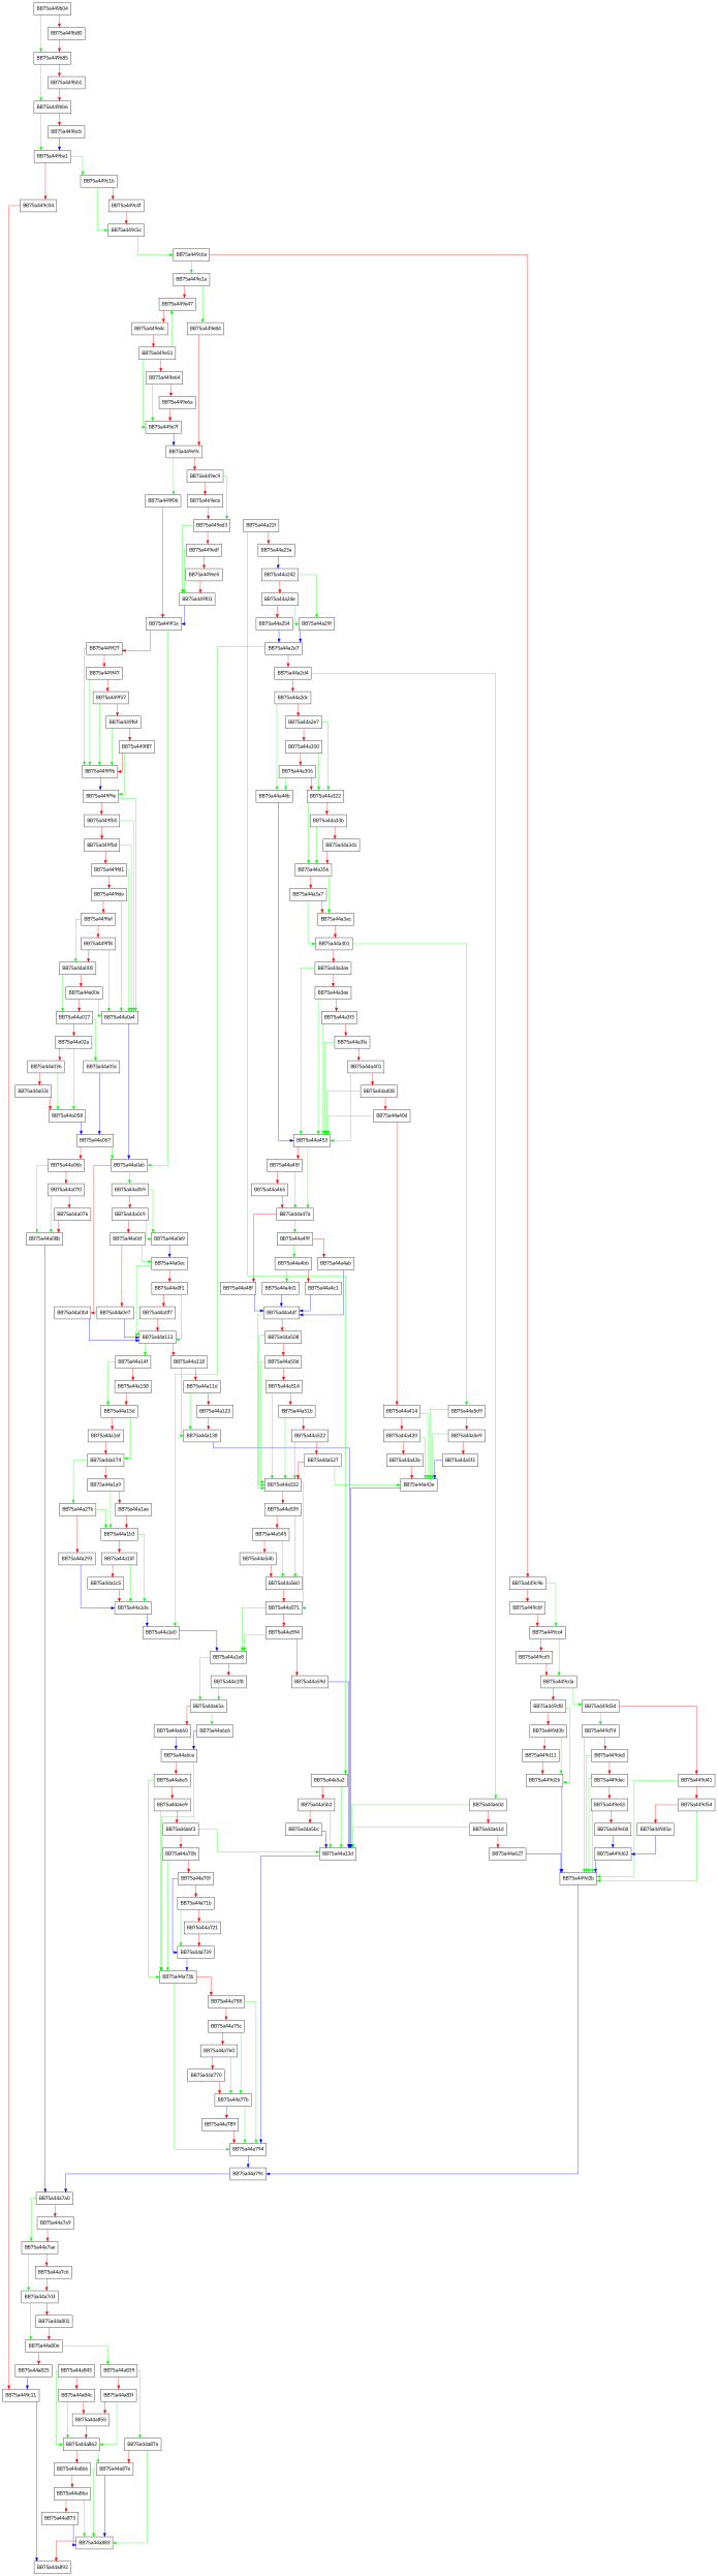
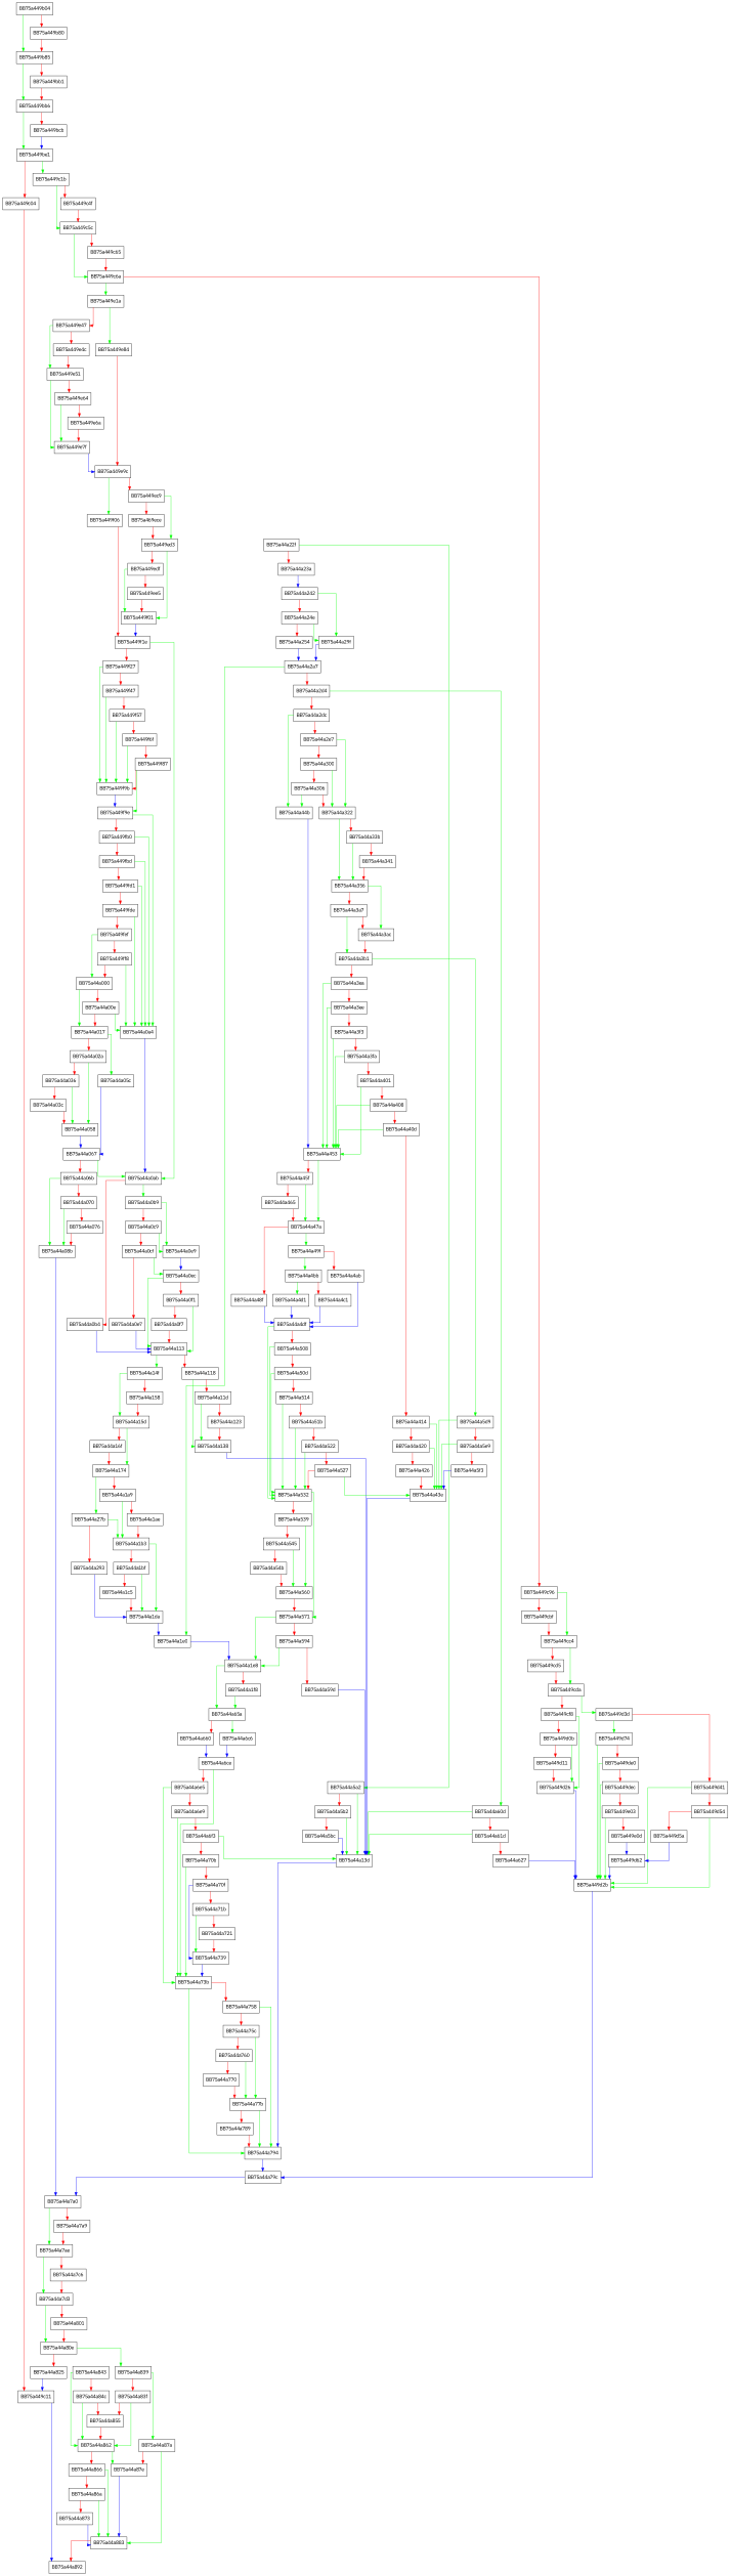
  digraph {
    fontname="IBM Plex Sans"
    splines=ortho
    node [fontname="IBM Plex Sans" shape=box]
    edge [color=red fontname="IBM Plex Sans"]
    BB75a449b04
    BB75a449b85
    BB75a449b80
    BB75a449bb6
    BB75a449bb1
    BB75a449be1
    BB75a449bcb
    BB75a449c1b
    BB75a449c04
    BB75a449c5c
    BB75a449c4f
    BB75a449c11
    BB75a449c6a
+   BB75a449c65
    BB75a44a892
    BB75a449e1a
    BB75a449c96
    BB75a449e84
    BB75a449e47
    BB75a449cc4
    BB75a449cbf
    BB75a449e9c
    BB75a449e51
    BB75a449e4c
    BB75a449cda
    BB75a449cd5
    BB75a449d3d
    BB75a449cf8
    BB75a449d74
    BB75a449d41
    BB75a449d26
    BB75a449d0b
    BB75a449d2b
    BB75a449de0
    BB75a449d54
    BB75a449d11
    BB75a44a79c
    BB75a44a7a0
    BB75a44a7ae
    BB75a44a7a9
    BB75a449dec
    BB75a449d5a
    BB75a449d62
    BB75a449e03
    BB75a449e0d
    BB75a449f06
    BB75a449ec9
    BB75a449e7f
    BB75a449e64
    BB75a449e6a
    BB75a449f1e
    BB75a449ed3
    n53 [label=BB75a469ece]
    BB75a44a0ab
    BB75a449f27
    BB75a449f01
    BB75a449edf
    BB75a449ee5
    BB75a44a0b9
    BB75a44a0b4
    BB75a449f9b
    BB75a449f47
    BB75a44a0e9
    BB75a44a0c9
    BB75a44a113
    BB75a449f9e
    BB75a449f57
    BB75a44a0a4
    BB75a449fb0
    BB75a449f6f
    BB75a449f87
    BB75a449fbd
    BB75a449fd1
    BB75a449fde
    BB75a449fef
    BB75a44a000
    BB75a449ff8
    BB75a44a017
    BB75a44a00e
    BB75a44a05c
    BB75a44a02a
    BB75a44a067
    BB75a44a058
    BB75a44a036
    BB75a44a06b
    BB75a44a03c
    BB75a44a08b
    BB75a44a070
    BB75a44a076
    BB75a44a7d3
    BB75a44a7c6
    BB75a44a0ec
    BB75a44a0cf
    BB75a44a14f
    BB75a44a118
    BB75a44a15d
    BB75a44a158
    BB75a44a138
    BB75a44a11d
    BB75a44a0f1
    BB75a44a0e7
    BB75a44a0f7
    BB75a44a174
    BB75a44a16f
    BB75a44a13d
    BB75a44a123
    BB75a44a794
    BB75a44a27b
    BB75a44a1a9
    BB75a44a1b3
    BB75a44a293
    BB75a44a1ae
    BB75a44a1da
    BB75a44a1bf
    BB75a44a1e0
    BB75a44a1c5
    BB75a44a1e8
    BB75a44a65a
    BB75a44a1f8
    BB75a44a6c6
    BB75a44a660
    BB75a44a6ce
    BB75a44a242
    BB75a44a29f
    BB75a44a24e
    BB75a44a22f
    BB75a44a5a2
    BB75a44a23a
    BB75a44a2a7
    BB75a44a254
    BB75a44a5b2
    BB75a44a5bc
    BB75a44a2d4
    BB75a44a60d
    BB75a44a2dc
    BB75a44a61d
    BB75a44a44b
    BB75a44a2e7
    BB75a44a627
    BB75a44a453
    BB75a44a322
    BB75a44a300
    BB75a44a47a
    BB75a44a45f
    BB75a44a356
    BB75a44a33b
    BB75a44a306
    BB75a44a3ac
    BB75a44a3a7
    BB75a44a341
    BB75a44a3b1
    BB75a44a5d9
    BB75a44a3ea
    BB75a44a43e
    BB75a44a5e9
    BB75a44a3ee
    BB75a44a5f3
    BB75a44a3f3
    BB75a44a49f
    BB75a44a48f
    BB75a44a465
    BB75a44a3fa
    BB75a44a401
    BB75a44a408
    BB75a44a40d
    BB75a44a414
    BB75a44a420
    BB75a44a426
    BB75a44a4bb
    BB75a44a4ab
    BB75a44a4df
    BB75a44a4d1
    BB75a44a4c1
    BB75a44a532
    BB75a44a508
    BB75a44a571
    BB75a44a539
    BB75a44a50d
    BB75a44a594
    BB75a44a560
    BB75a44a545
    BB75a44a514
    BB75a44a51b
    BB75a44a522
    BB75a44a527
    BB75a44a59d
    BB75a44a54b
    BB75a44a73b
    BB75a44a6e5
    BB75a44a758
    BB75a44a6e9
    BB75a44a75c
    BB75a44a6f3
    BB75a44a70b
    BB75a44a70f
    BB75a44a739
    BB75a44a71b
    BB75a44a721
    BB75a44a77b
    BB75a44a760
    BB75a44a789
    BB75a44a770
    BB75a44a80e
    BB75a44a801
    BB75a44a839
    BB75a44a825
    BB75a44a87a
    BB75a44a83f
    BB75a44a87e
    BB75a44a883
    BB75a44a862
    BB75a44a855
    BB75a44a866
    BB75a44a843
    BB75a44a84c
    BB75a44a86a
    BB75a44a873
    BB75a449b04 -> BB75a449b85 [color=green]
    BB75a449b04 -> BB75a449b80
    BB75a449b85 -> BB75a449bb6 [color=green]
    BB75a449b85 -> BB75a449bb1
    BB75a449b80 -> BB75a449b85
    BB75a449bb6 -> BB75a449be1 [color=green]
    BB75a449bb6 -> BB75a449bcb
    BB75a449bb1 -> BB75a449bb6
    BB75a449be1 -> BB75a449c1b [color=green]
    BB75a449be1 -> BB75a449c04
    BB75a449bcb -> BB75a449be1 [color=blue]
    BB75a449c1b -> BB75a449c5c [color=green]
    BB75a449c1b -> BB75a449c4f
    BB75a449c04 -> BB75a449c11
    BB75a449c5c -> BB75a449c6a [color=green]
+   BB75a449c5c -> BB75a449c65
    BB75a449c4f -> BB75a449c5c
    BB75a449c11 -> BB75a44a892 [color=blue]
    BB75a449c6a -> BB75a449e1a [color=green]
    BB75a449c6a -> BB75a449c96
+   BB75a449c65 -> BB75a449c6a
    BB75a449e1a -> BB75a449e84 [color=green]
    BB75a449e1a -> BB75a449e47
    BB75a449c96 -> BB75a449cc4 [color=green]
    BB75a449c96 -> BB75a449cbf
    BB75a449e84 -> BB75a449e9c
-   BB75a449e51 -> BB75a449e47 [color=green]
+   BB75a449e47 -> BB75a449e51 [color=green]
    BB75a449e47 -> BB75a449e4c
    BB75a449cc4 -> BB75a449cda [color=green]
    BB75a449cc4 -> BB75a449cd5
    BB75a449cbf -> BB75a449cc4
    BB75a449e9c -> BB75a449f06 [color=green]
    BB75a449e9c -> BB75a449ec9
    BB75a449e51 -> BB75a449e7f [color=green]
    BB75a449e51 -> BB75a449e64
    BB75a449e4c -> BB75a449e51
    BB75a449cda -> BB75a449d3d [color=green]
    BB75a449cda -> BB75a449cf8
    BB75a449cd5 -> BB75a449cda
    BB75a449d3d -> BB75a449d74 [color=green]
    BB75a449d3d -> BB75a449d41
    BB75a449cf8 -> BB75a449d26 [color=green]
    BB75a449cf8 -> BB75a449d0b
    BB75a449d74 -> BB75a449d2b [color=green]
    BB75a449d74 -> BB75a449de0
    BB75a449d41 -> BB75a449d2b [color=green]
    BB75a449d41 -> BB75a449d54
    BB75a449d26 -> BB75a449d2b [color=blue]
    BB75a449d0b -> BB75a449d26 [color=green]
    BB75a449d0b -> BB75a449d11
    BB75a449d2b -> BB75a44a79c [color=blue]
    BB75a449de0 -> BB75a449d2b [color=green]
    BB75a449de0 -> BB75a449dec
    BB75a449d54 -> BB75a449d2b [color=green]
    BB75a449d54 -> BB75a449d5a
    BB75a449d11 -> BB75a449d26
    BB75a44a79c -> BB75a44a7a0 [color=blue]
    BB75a44a7a0 -> BB75a44a7ae [color=green]
    BB75a44a7a0 -> BB75a44a7a9
    BB75a44a7ae -> BB75a44a7d3 [color=green]
    BB75a44a7ae -> BB75a44a7c6
    BB75a44a7a9 -> BB75a44a7ae
    BB75a449dec -> BB75a449d2b [color=green]
    BB75a449dec -> BB75a449e03
    BB75a449d5a -> BB75a449d62 [color=blue]
    BB75a449d62 -> BB75a449d2b [color=blue]
    BB75a449e03 -> BB75a449d2b [color=green]
    BB75a449e03 -> BB75a449e0d
    BB75a449e0d -> BB75a449d62 [color=blue]
    BB75a449f06 -> BB75a449f1e
    BB75a449ec9 -> BB75a449ed3 [color=green]
    BB75a449ec9 -> n53
    BB75a449e7f -> BB75a449e9c [color=blue]
    BB75a449e64 -> BB75a449e7f [color=green]
    BB75a449e64 -> BB75a449e6a
    BB75a449e6a -> BB75a449e7f
    BB75a449f1e -> BB75a44a0ab [color=green]
    BB75a449f1e -> BB75a449f27
    BB75a449ed3 -> BB75a449f01 [color=green]
    BB75a449ed3 -> BB75a449edf
    n53 -> BB75a449ed3
    BB75a44a0ab -> BB75a44a0b9 [color=green]
    BB75a44a0ab -> BB75a44a0b4
    BB75a449f27 -> BB75a449f9b [color=green]
    BB75a449f27 -> BB75a449f47
    BB75a449f01 -> BB75a449f1e [color=blue]
    BB75a449edf -> BB75a449f01 [color=green]
    BB75a449edf -> BB75a449ee5
    BB75a449ee5 -> BB75a449f01
    BB75a44a0b9 -> BB75a44a0e9 [color=green]
    BB75a44a0b9 -> BB75a44a0c9
    BB75a44a0b4 -> BB75a44a113 [color=blue]
    BB75a449f9b -> BB75a449f9e [color=blue]
    BB75a449f47 -> BB75a449f9b [color=green]
    BB75a449f47 -> BB75a449f57
    BB75a44a0e9 -> BB75a44a0ec [color=blue]
    BB75a44a0c9 -> BB75a44a0e9 [color=green]
    BB75a44a0c9 -> BB75a44a0cf
    BB75a44a113 -> BB75a44a14f [color=green]
    BB75a44a113 -> BB75a44a118
    BB75a449f9e -> BB75a44a0a4 [color=green]
    BB75a449f9e -> BB75a449fb0
    BB75a449f57 -> BB75a449f9b [color=green]
    BB75a449f57 -> BB75a449f6f
    BB75a44a0a4 -> BB75a44a0ab [color=blue]
    BB75a449fb0 -> BB75a44a0a4 [color=green]
    BB75a449fb0 -> BB75a449fbd
    BB75a449f6f -> BB75a449f9b [color=green]
    BB75a449f6f -> BB75a449f87
    BB75a449f87 -> BB75a449f9b
    BB75a449f87 -> BB75a449f9e [color=green]
    BB75a449fbd -> BB75a44a0a4 [color=green]
    BB75a449fbd -> BB75a449fd1
    BB75a449fd1 -> BB75a44a0a4 [color=green]
    BB75a449fd1 -> BB75a449fde
    BB75a449fde -> BB75a44a0a4 [color=green]
    BB75a449fde -> BB75a449fef
    BB75a449fef -> BB75a44a000 [color=green]
    BB75a449fef -> BB75a449ff8
    BB75a44a000 -> BB75a44a017 [color=green]
    BB75a44a000 -> BB75a44a00e
    BB75a449ff8 -> BB75a44a0a4 [color=green]
    BB75a449ff8 -> BB75a44a000
    BB75a44a017 -> BB75a44a05c [color=green]
    BB75a44a017 -> BB75a44a02a
    BB75a44a00e -> BB75a44a0a4 [color=green]
    BB75a44a00e -> BB75a44a017
    BB75a44a05c -> BB75a44a067 [color=blue]
    BB75a44a02a -> BB75a44a058 [color=green]
    BB75a44a02a -> BB75a44a036
    BB75a44a067 -> BB75a44a0ab [color=green]
    BB75a44a067 -> BB75a44a06b
    BB75a44a058 -> BB75a44a067 [color=blue]
    BB75a44a036 -> BB75a44a058 [color=green]
    BB75a44a036 -> BB75a44a03c
    BB75a44a06b -> BB75a44a08b [color=green]
    BB75a44a06b -> BB75a44a070
    BB75a44a03c -> BB75a44a058
    BB75a44a08b -> BB75a44a7a0 [color=blue]
    BB75a44a070 -> BB75a44a08b [color=green]
    BB75a44a070 -> BB75a44a076
    BB75a44a076 -> BB75a44a08b
    BB75a44a7d3 -> BB75a44a80e [color=green]
    BB75a44a7d3 -> BB75a44a801
    BB75a44a7c6 -> BB75a44a7d3
    BB75a44a0ec -> BB75a44a113 [color=green]
    BB75a44a0ec -> BB75a44a0f1
    BB75a44a0cf -> BB75a44a0ec [color=green]
    BB75a44a0cf -> BB75a44a0e7
    BB75a44a14f -> BB75a44a15d [color=green]
    BB75a44a14f -> BB75a44a158
    BB75a44a118 -> BB75a44a138 [color=green]
    BB75a44a118 -> BB75a44a11d
    BB75a44a15d -> BB75a44a174 [color=green]
    BB75a44a15d -> BB75a44a16f
    BB75a44a158 -> BB75a44a15d
    BB75a44a138 -> BB75a44a13d [color=blue]
    BB75a44a11d -> BB75a44a138 [color=green]
    BB75a44a11d -> BB75a44a123
    BB75a44a0f1 -> BB75a44a113 [color=green]
    BB75a44a0f1 -> BB75a44a0f7
    BB75a44a0e7 -> BB75a44a113 [color=blue]
    BB75a44a0f7 -> BB75a44a113
    BB75a44a174 -> BB75a44a27b [color=green]
    BB75a44a174 -> BB75a44a1a9
    BB75a44a16f -> BB75a44a174
    BB75a44a13d -> BB75a44a794 [color=blue]
    BB75a44a123 -> BB75a44a138
    BB75a44a794 -> BB75a44a79c [color=blue]
    BB75a44a27b -> BB75a44a1b3 [color=green]
    BB75a44a27b -> BB75a44a293
    BB75a44a1a9 -> BB75a44a1b3 [color=green]
    BB75a44a1a9 -> BB75a44a1ae
    BB75a44a1b3 -> BB75a44a1da [color=green]
    BB75a44a1b3 -> BB75a44a1bf
    BB75a44a293 -> BB75a44a1da [color=blue]
    BB75a44a1ae -> BB75a44a1b3
    BB75a44a1da -> BB75a44a1e0 [color=blue]
    BB75a44a1bf -> BB75a44a1da [color=green]
    BB75a44a1bf -> BB75a44a1c5
    BB75a44a1e0 -> BB75a44a1e8 [color=blue]
    BB75a44a1c5 -> BB75a44a1da
    BB75a44a1e8 -> BB75a44a65a [color=green]
    BB75a44a1e8 -> BB75a44a1f8
    BB75a44a65a -> BB75a44a6c6 [color=green]
    BB75a44a65a -> BB75a44a660
    BB75a44a1f8 -> BB75a44a65a [color=green]
    BB75a44a6c6 -> BB75a44a6ce [color=blue]
    BB75a44a660 -> BB75a44a6ce [color=blue]
    BB75a44a6ce -> BB75a44a73b [color=green]
    BB75a44a6ce -> BB75a44a6e5
    BB75a44a242 -> BB75a44a29f [color=green]
    BB75a44a242 -> BB75a44a24e
    BB75a44a29f -> BB75a44a2a7 [color=blue]
    BB75a44a24e -> BB75a44a29f [color=green]
    BB75a44a24e -> BB75a44a254
    BB75a44a22f -> BB75a44a5a2 [color=green]
    BB75a44a22f -> BB75a44a23a
    BB75a44a5a2 -> BB75a44a13d [color=green]
    BB75a44a5a2 -> BB75a44a5b2
    BB75a44a23a -> BB75a44a242 [color=blue]
    BB75a44a2a7 -> BB75a44a1e0 [color=green]
    BB75a44a2a7 -> BB75a44a2d4
    BB75a44a254 -> BB75a44a2a7 [color=blue]
    BB75a44a5b2 -> BB75a44a13d [color=green]
    BB75a44a5b2 -> BB75a44a5bc
    BB75a44a5bc -> BB75a44a13d [color=blue]
    BB75a44a2d4 -> BB75a44a60d [color=green]
    BB75a44a2d4 -> BB75a44a2dc
    BB75a44a60d -> BB75a44a13d [color=green]
    BB75a44a60d -> BB75a44a61d
    BB75a44a2dc -> BB75a44a44b [color=green]
    BB75a44a2dc -> BB75a44a2e7
    BB75a44a61d -> BB75a44a13d [color=green]
    BB75a44a61d -> BB75a44a627
    BB75a44a44b -> BB75a44a453 [color=blue]
    BB75a44a2e7 -> BB75a44a322 [color=green]
    BB75a44a2e7 -> BB75a44a300
    BB75a44a627 -> BB75a449d2b [color=blue]
    BB75a44a453 -> BB75a44a47a [color=green]
    BB75a44a453 -> BB75a44a45f
    BB75a44a322 -> BB75a44a356 [color=green]
    BB75a44a322 -> BB75a44a33b
    BB75a44a300 -> BB75a44a322 [color=green]
    BB75a44a300 -> BB75a44a306
    BB75a44a47a -> BB75a44a49f [color=green]
    BB75a44a47a -> BB75a44a48f
    BB75a44a45f -> BB75a44a47a [color=green]
    BB75a44a45f -> BB75a44a465
    BB75a44a356 -> BB75a44a3ac [color=green]
    BB75a44a356 -> BB75a44a3a7
    BB75a44a33b -> BB75a44a356 [color=green]
    BB75a44a33b -> BB75a44a341
    BB75a44a306 -> BB75a44a44b [color=green]
    BB75a44a306 -> BB75a44a322
    BB75a44a3ac -> BB75a44a3b1
    BB75a44a3a7 -> BB75a44a3ac
    BB75a44a3a7 -> BB75a44a3b1 [color=green]
    BB75a44a341 -> BB75a44a356
    BB75a44a3b1 -> BB75a44a5d9 [color=green]
    BB75a44a3b1 -> BB75a44a3ea
    BB75a44a5d9 -> BB75a44a43e [color=green]
    BB75a44a5d9 -> BB75a44a5e9
    BB75a44a3ea -> BB75a44a453 [color=green]
    BB75a44a3ea -> BB75a44a3ee
    BB75a44a43e -> BB75a44a13d [color=blue]
    BB75a44a5e9 -> BB75a44a43e [color=green]
    BB75a44a5e9 -> BB75a44a5f3
    BB75a44a3ee -> BB75a44a453 [color=green]
    BB75a44a3ee -> BB75a44a3f3
    BB75a44a5f3 -> BB75a44a43e [color=blue]
    BB75a44a3f3 -> BB75a44a453 [color=green]
    BB75a44a3f3 -> BB75a44a3fa
    BB75a44a49f -> BB75a44a4bb [color=green]
    BB75a44a49f -> BB75a44a4ab
    BB75a44a48f -> BB75a44a4df [color=blue]
    BB75a44a465 -> BB75a44a47a
    BB75a44a3fa -> BB75a44a453 [color=green]
    BB75a44a3fa -> BB75a44a401
    BB75a44a401 -> BB75a44a453 [color=green]
    BB75a44a401 -> BB75a44a408
    BB75a44a408 -> BB75a44a453 [color=green]
    BB75a44a408 -> BB75a44a40d
    BB75a44a40d -> BB75a44a453 [color=green]
    BB75a44a40d -> BB75a44a414
    BB75a44a414 -> BB75a44a43e [color=green]
    BB75a44a414 -> BB75a44a420
    BB75a44a420 -> BB75a44a43e [color=green]
    BB75a44a420 -> BB75a44a426
    BB75a44a426 -> BB75a44a43e
    BB75a44a4bb -> BB75a44a4d1 [color=green]
    BB75a44a4bb -> BB75a44a4c1
    BB75a44a4ab -> BB75a44a4df [color=blue]
    BB75a44a4df -> BB75a44a532 [color=green]
    BB75a44a4df -> BB75a44a508
    BB75a44a4d1 -> BB75a44a4df [color=blue]
    BB75a44a4c1 -> BB75a44a4df [color=blue]
    BB75a44a532 -> BB75a44a571 [color=green]
    BB75a44a532 -> BB75a44a539
    BB75a44a508 -> BB75a44a532 [color=green]
    BB75a44a508 -> BB75a44a50d
    BB75a44a571 -> BB75a44a1e8 [color=green]
    BB75a44a571 -> BB75a44a594
    BB75a44a539 -> BB75a44a560 [color=green]
    BB75a44a539 -> BB75a44a545
    BB75a44a50d -> BB75a44a532 [color=green]
    BB75a44a50d -> BB75a44a514
    BB75a44a594 -> BB75a44a1e8 [color=green]
    BB75a44a594 -> BB75a44a59d
    BB75a44a560 -> BB75a44a571
    BB75a44a545 -> BB75a44a560 [color=green]
    BB75a44a545 -> BB75a44a54b
    BB75a44a514 -> BB75a44a532 [color=green]
    BB75a44a514 -> BB75a44a51b
    BB75a44a51b -> BB75a44a532 [color=green]
    BB75a44a51b -> BB75a44a522
    BB75a44a522 -> BB75a44a532 [color=green]
    BB75a44a522 -> BB75a44a527
    BB75a44a527 -> BB75a44a43e [color=green]
    BB75a44a527 -> BB75a44a532
    BB75a44a59d -> BB75a44a13d [color=blue]
    BB75a44a54b -> BB75a44a560
    BB75a44a73b -> BB75a44a794 [color=green]
    BB75a44a73b -> BB75a44a758
    BB75a44a6e5 -> BB75a44a73b [color=green]
    BB75a44a6e5 -> BB75a44a6e9
    BB75a44a758 -> BB75a44a794 [color=green]
    BB75a44a758 -> BB75a44a75c
    BB75a44a6e9 -> BB75a44a73b [color=green]
    BB75a44a6e9 -> BB75a44a6f3
    BB75a44a75c -> BB75a44a77b [color=green]
    BB75a44a75c -> BB75a44a760
    BB75a44a6f3 -> BB75a44a13d [color=green]
    BB75a44a6f3 -> BB75a44a70b
    BB75a44a70b -> BB75a44a73b [color=green]
    BB75a44a70b -> BB75a44a70f
    BB75a44a70f -> BB75a44a739 [color=blue]
    BB75a44a70f -> BB75a44a71b
    BB75a44a739 -> BB75a44a73b [color=blue]
    BB75a44a71b -> BB75a44a739 [color=green]
    BB75a44a71b -> BB75a44a721
    BB75a44a721 -> BB75a44a739
    BB75a44a77b -> BB75a44a794 [color=green]
    BB75a44a77b -> BB75a44a789
    BB75a44a760 -> BB75a44a77b [color=green]
    BB75a44a760 -> BB75a44a770
    BB75a44a789 -> BB75a44a794
    BB75a44a770 -> BB75a44a77b
    BB75a44a80e -> BB75a44a839 [color=green]
    BB75a44a80e -> BB75a44a825
    BB75a44a801 -> BB75a44a80e
    BB75a44a839 -> BB75a44a87a [color=green]
    BB75a44a839 -> BB75a44a83f
    BB75a44a825 -> BB75a449c11 [color=blue]
    BB75a44a87a -> BB75a44a87e
    BB75a44a87a -> BB75a44a883 [color=green]
    BB75a44a83f -> BB75a44a862 [color=green]
    BB75a44a83f -> BB75a44a855
    BB75a44a87e -> BB75a44a883 [color=blue]
    BB75a44a883 -> BB75a44a892
    BB75a44a862 -> BB75a44a87e [color=green]
    BB75a44a862 -> BB75a44a866
    BB75a44a855 -> BB75a44a862
    BB75a44a866 -> BB75a44a883 [color=green]
    BB75a44a866 -> BB75a44a86a
    BB75a44a843 -> BB75a44a862 [color=green]
    BB75a44a843 -> BB75a44a84c
    BB75a44a84c -> BB75a44a862 [color=green]
    BB75a44a84c -> BB75a44a855
    BB75a44a86a -> BB75a44a883 [color=green]
    BB75a44a86a -> BB75a44a873
    BB75a44a873 -> BB75a44a883 [color=blue]
  }
